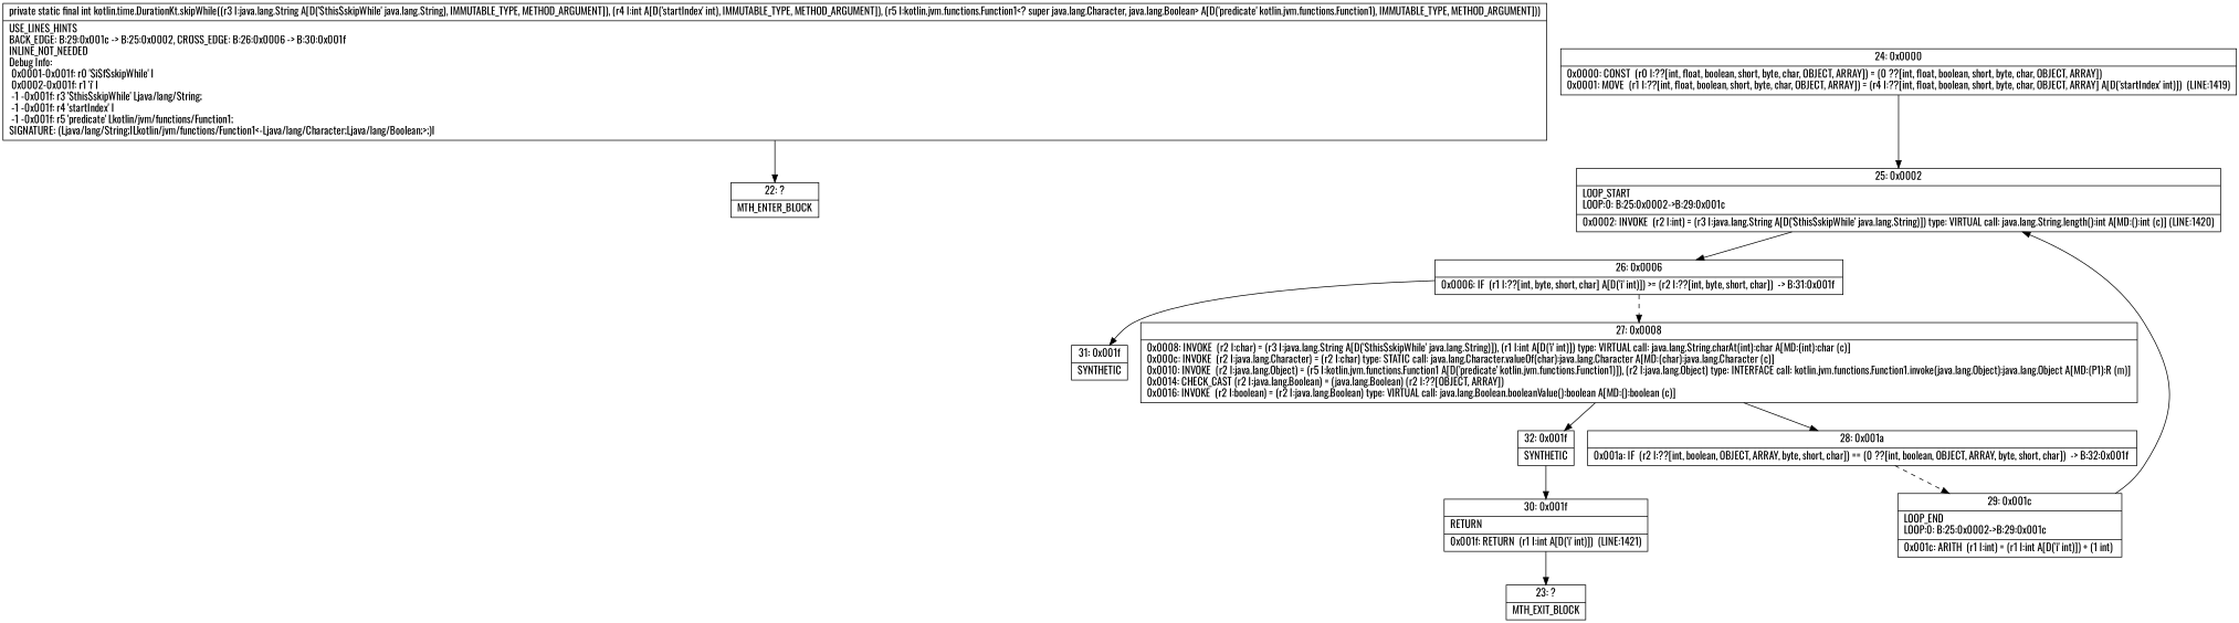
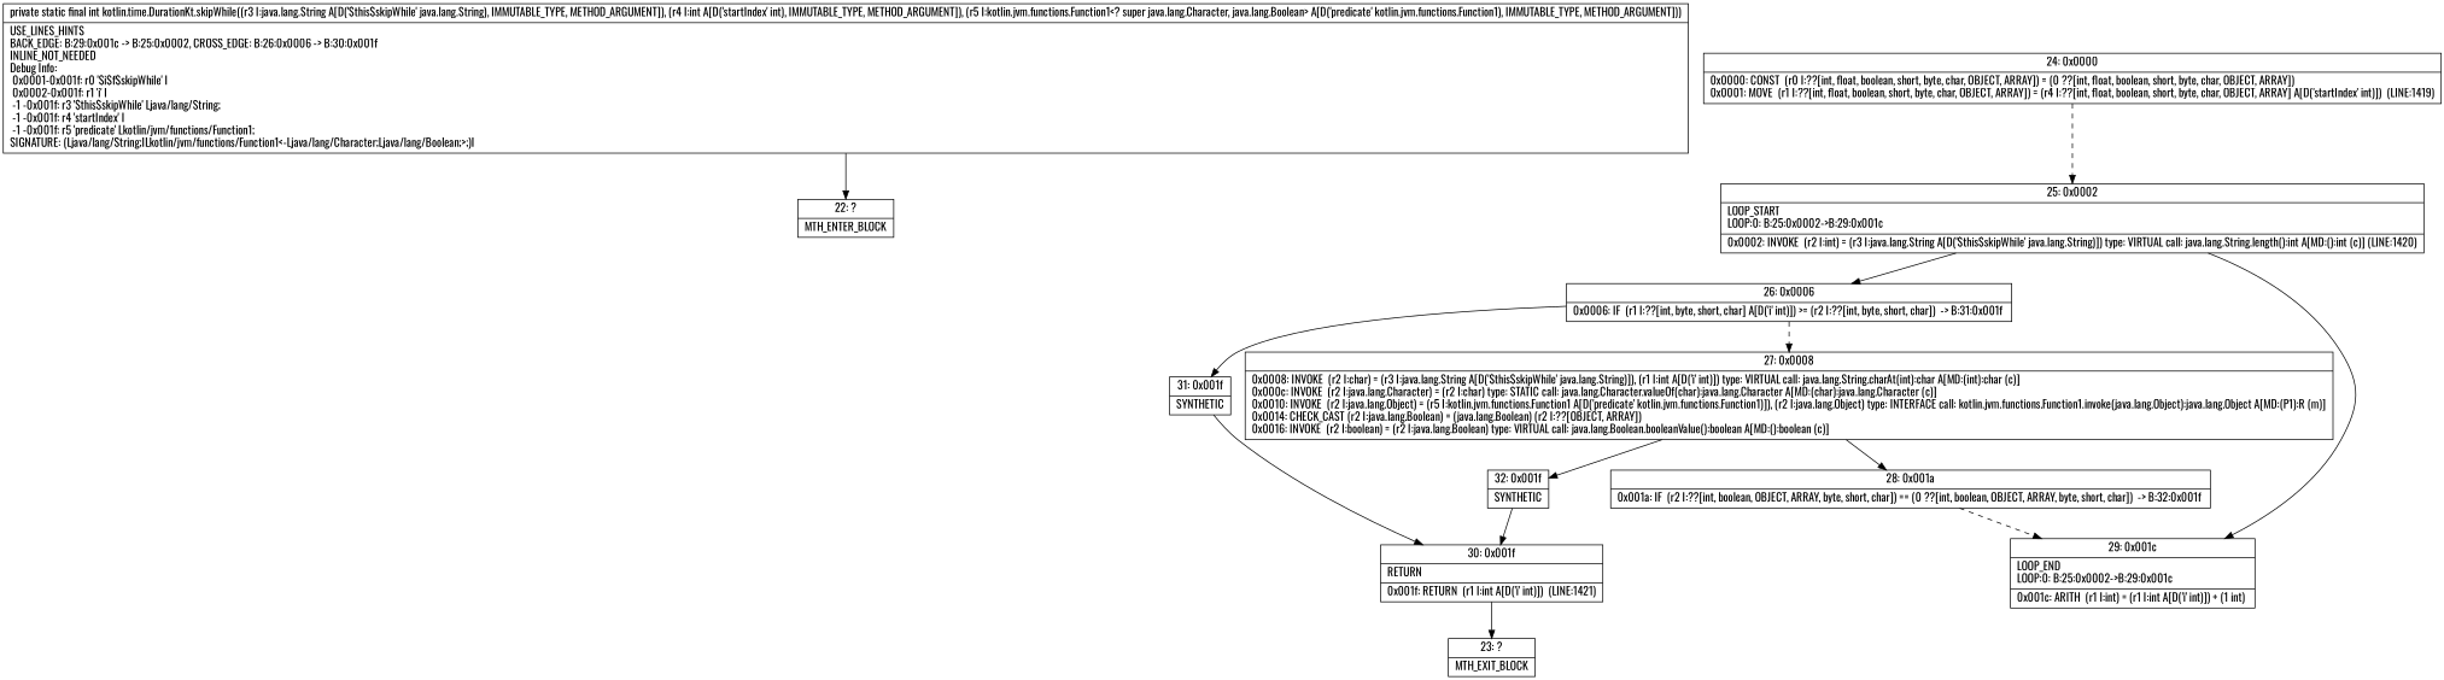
  digraph {
    fontname=Oswald
    node [fontname=Oswald shape=record]
    edge [fontname=Oswald]
    n1 [label="{22\:\ ?|MTH_ENTER_BLOCK\l}"]
    n2 [label="{24\:\ 0x0000|0x0000: CONST  (r0 I:??[int, float, boolean, short, byte, char, OBJECT, ARRAY]) = (0 ??[int, float, boolean, short, byte, char, OBJECT, ARRAY]) \l0x0001: MOVE  (r1 I:??[int, float, boolean, short, byte, char, OBJECT, ARRAY]) = (r4 I:??[int, float, boolean, short, byte, char, OBJECT, ARRAY] A[D('startIndex' int)])  (LINE:1419)\l}"]
    n3 [label="{25\:\ 0x0002|LOOP_START\lLOOP:0: B:25:0x0002\-\>B:29:0x001c\l|0x0002: INVOKE  (r2 I:int) = (r3 I:java.lang.String A[D('$this$skipWhile' java.lang.String)]) type: VIRTUAL call: java.lang.String.length():int A[MD:():int (c)] (LINE:1420)\l}"]
    n4 [label="{26\:\ 0x0006|0x0006: IF  (r1 I:??[int, byte, short, char] A[D('i' int)]) \>= (r2 I:??[int, byte, short, char])  \-\> B:31:0x001f \l}"]
    n5 [label="{27\:\ 0x0008|0x0008: INVOKE  (r2 I:char) = (r3 I:java.lang.String A[D('$this$skipWhile' java.lang.String)]), (r1 I:int A[D('i' int)]) type: VIRTUAL call: java.lang.String.charAt(int):char A[MD:(int):char (c)]\l0x000c: INVOKE  (r2 I:java.lang.Character) = (r2 I:char) type: STATIC call: java.lang.Character.valueOf(char):java.lang.Character A[MD:(char):java.lang.Character (c)]\l0x0010: INVOKE  (r2 I:java.lang.Object) = (r5 I:kotlin.jvm.functions.Function1 A[D('predicate' kotlin.jvm.functions.Function1)]), (r2 I:java.lang.Object) type: INTERFACE call: kotlin.jvm.functions.Function1.invoke(java.lang.Object):java.lang.Object A[MD:(P1):R (m)]\l0x0014: CHECK_CAST (r2 I:java.lang.Boolean) = (java.lang.Boolean) (r2 I:??[OBJECT, ARRAY]) \l0x0016: INVOKE  (r2 I:boolean) = (r2 I:java.lang.Boolean) type: VIRTUAL call: java.lang.Boolean.booleanValue():boolean A[MD:():boolean (c)]\l}"]
    n6 [label="{31\:\ 0x001f|SYNTHETIC\l}"]
    n7 [label="{28\:\ 0x001a|0x001a: IF  (r2 I:??[int, boolean, OBJECT, ARRAY, byte, short, char]) == (0 ??[int, boolean, OBJECT, ARRAY, byte, short, char])  \-\> B:32:0x001f \l}"]
    n8 [label="{32\:\ 0x001f|SYNTHETIC\l}"]
    n9 [label="{30\:\ 0x001f|RETURN\l|0x001f: RETURN  (r1 I:int A[D('i' int)])  (LINE:1421)\l}"]
    n10 [label="{29\:\ 0x001c|LOOP_END\lLOOP:0: B:25:0x0002\-\>B:29:0x001c\l|0x001c: ARITH  (r1 I:int) = (r1 I:int A[D('i' int)]) + (1 int) \l}"]
    n11 [label="{23\:\ ?|MTH_EXIT_BLOCK\l}"]
    n12 [label="{private static final int kotlin.time.DurationKt.skipWhile((r3 I:java.lang.String A[D('$this$skipWhile' java.lang.String), IMMUTABLE_TYPE, METHOD_ARGUMENT]), (r4 I:int A[D('startIndex' int), IMMUTABLE_TYPE, METHOD_ARGUMENT]), (r5 I:kotlin.jvm.functions.Function1\<? super java.lang.Character, java.lang.Boolean\> A[D('predicate' kotlin.jvm.functions.Function1), IMMUTABLE_TYPE, METHOD_ARGUMENT]))  | USE_LINES_HINTS\lBACK_EDGE: B:29:0x001c \-\> B:25:0x0002, CROSS_EDGE: B:26:0x0006 \-\> B:30:0x001f\lINLINE_NOT_NEEDED\lDebug Info:\l  0x0001\-0x001f: r0 '$i$f$skipWhile' I\l  0x0002\-0x001f: r1 'i' I\l  \-1 \-0x001f: r3 '$this$skipWhile' Ljava\/lang\/String;\l  \-1 \-0x001f: r4 'startIndex' I\l  \-1 \-0x001f: r5 'predicate' Lkotlin\/jvm\/functions\/Function1;\lSIGNATURE: (Ljava\/lang\/String;ILkotlin\/jvm\/functions\/Function1\<\-Ljava\/lang\/Character;Ljava\/lang\/Boolean;\>;)I\l}"]
-   n2 -> n3
+   n2 -> n3 [style=dashed]
    n3 -> n4
    n4 -> n5 [style=dashed]
    n4 -> n6
    n5 -> n7
    n5 -> n8
+   n6 -> n9
    n7 -> n10 [style=dashed]
    n8 -> n9
    n9 -> n11
-   n10 -> n3
+   n3 -> n10
    n12 -> n1
  }
